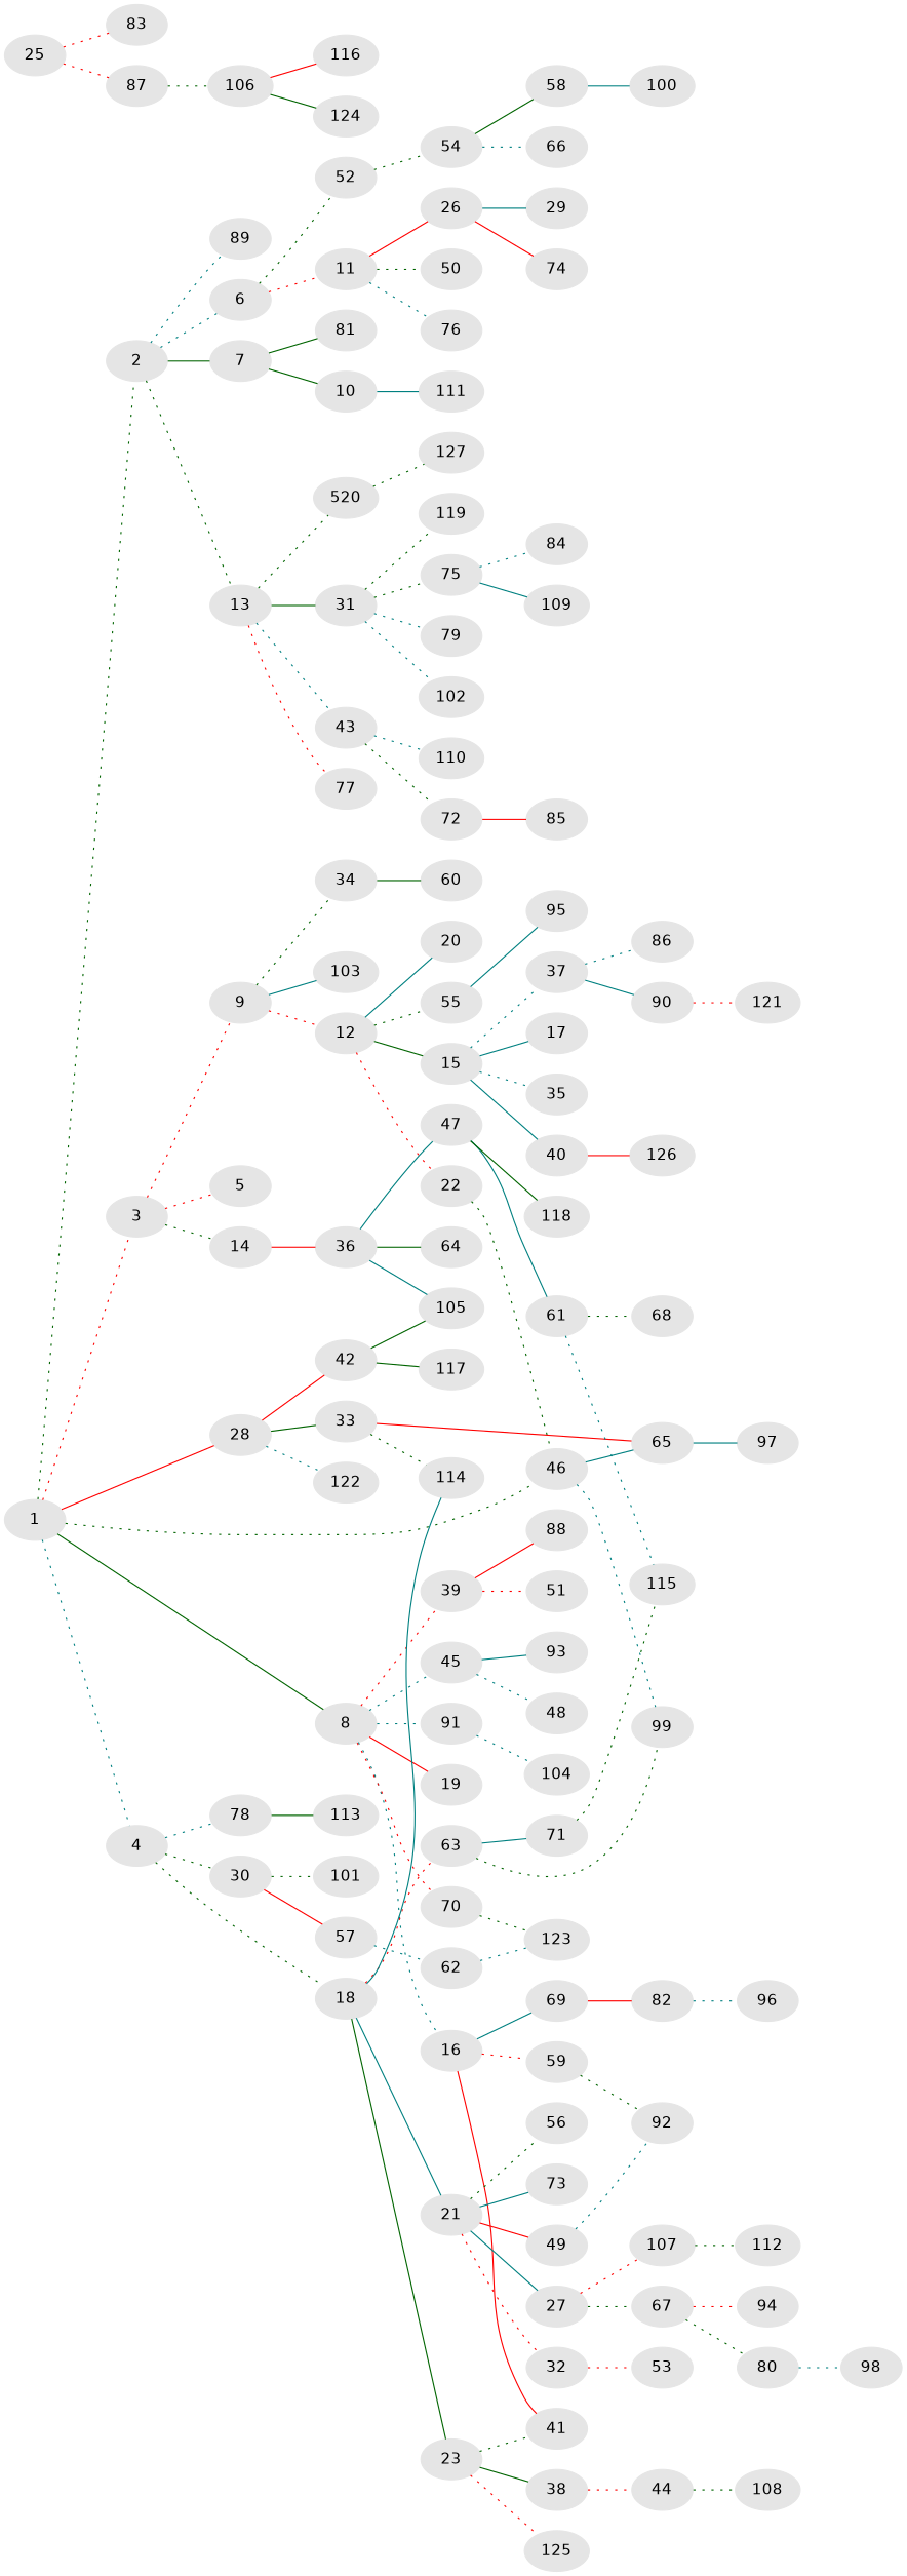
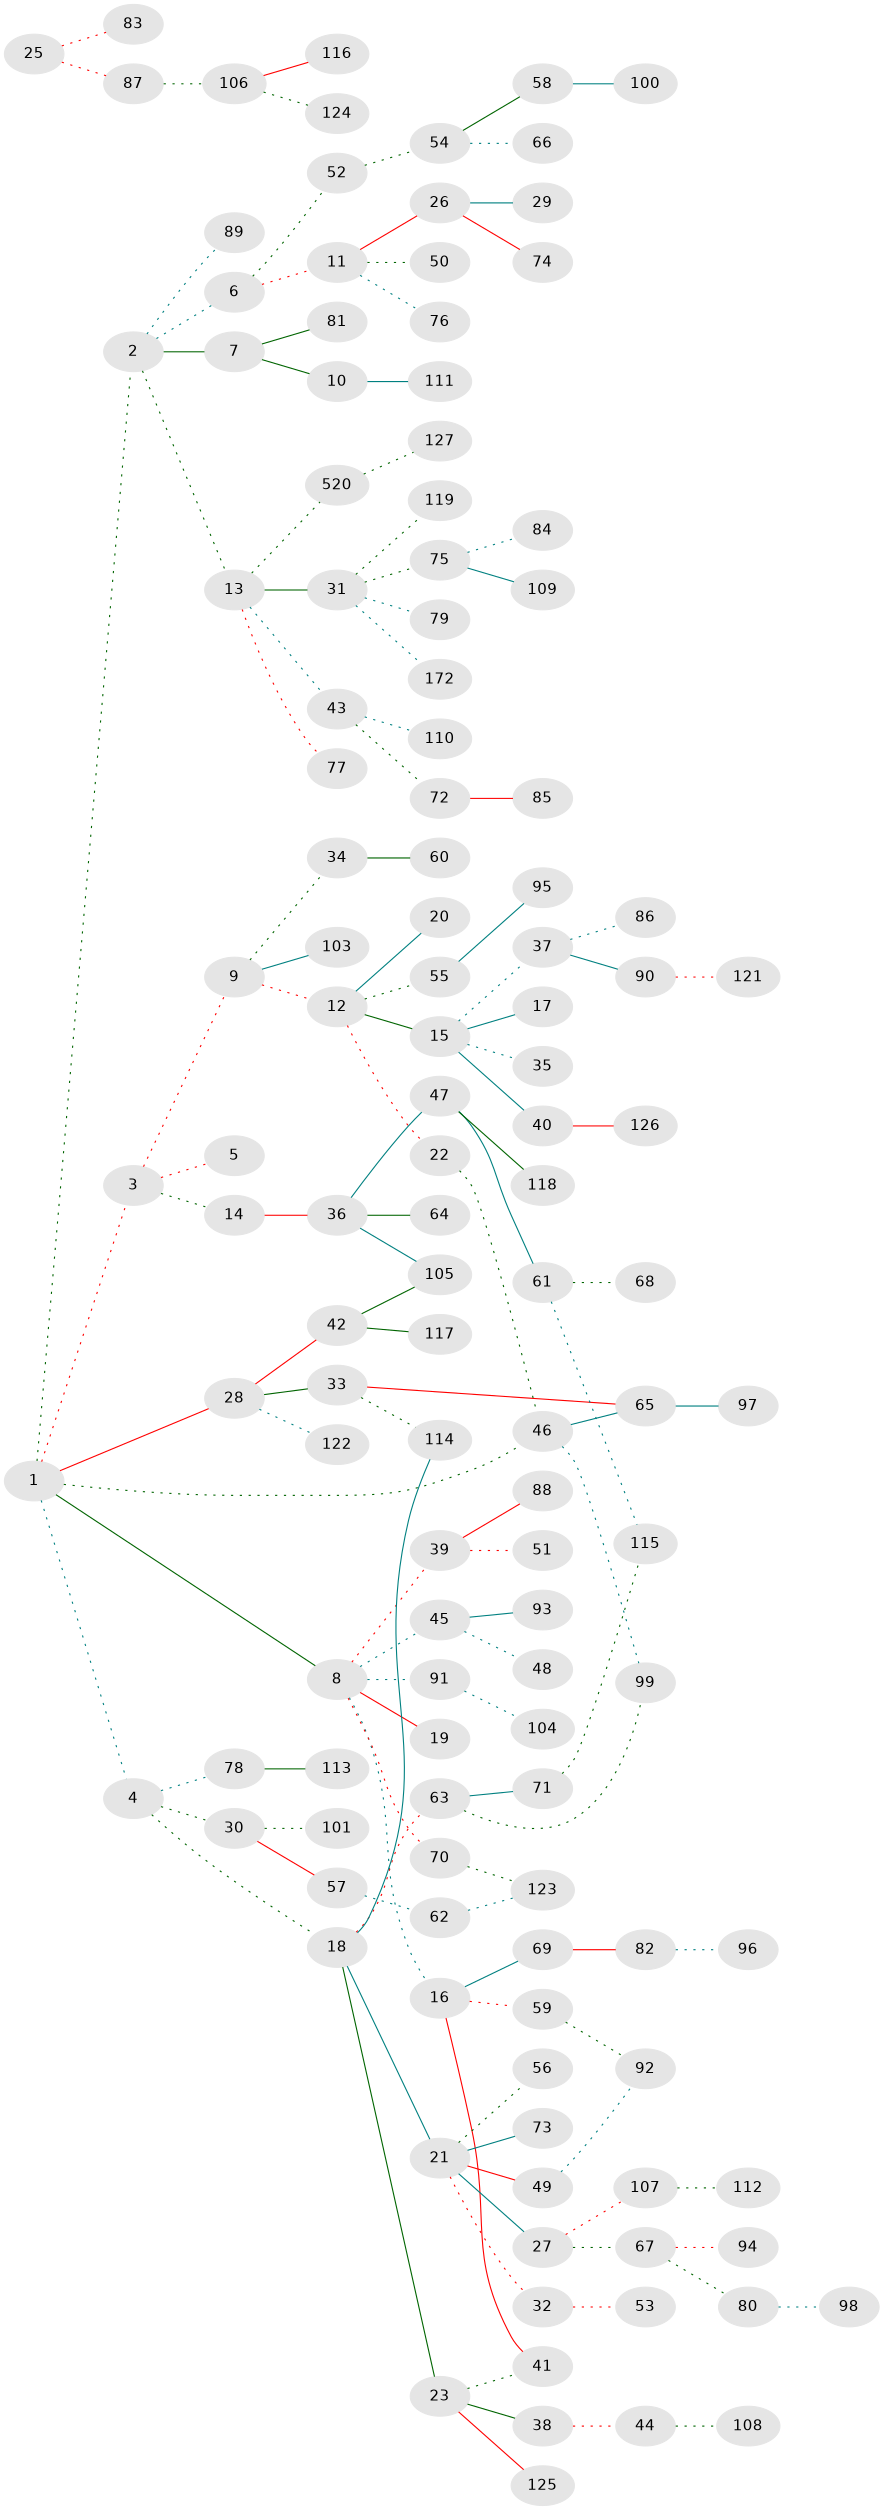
  graph {
    fontname="DejaVu Sans"
    rankdir=LR
    node [color=gray90 fontname="DejaVu Sans" style=filled]
    edge [color=teal fontname="DejaVu Sans" style=dotted]
    1
    2
    3
    4
    8
    28
    46
    6
    7
    13
    89
    5
    9
    14
    18
    30
    78
    16
    19
    39
    45
    70
    91
    33
    42
    122
    65
    99
    11
    52
    10
    81
    31
    43
    77
    n36 [label=520]
    12
    34
    103
    36
    21
    23
    63
    114
    57
    101
    113
    26
    50
    76
    54
    111
    41
    59
    69
    51
    88
    48
    93
    123
    104
    15
    20
    22
    55
    60
    29
    74
    17
    35
    37
    40
    95
    75
    79
-   102
+   102 [label=172]
    119
    72
    110
    127
    47
    64
    105
    86
    90
    126
    92
    82
    27
    32
    49
    56
    73
    38
    125
    71
    67
    107
    53
    44
    25
    83
    87
    106
    80
    94
    112
    117
    62
    84
    109
    97
    61
    118
    121
    108
    85
    68
    115
    58
    66
    100
    98
    96
    116
    124
    1 -- 2 [color=darkgreen]
    1 -- 3 [color=red]
    1 -- 4
    1 -- 8 [color=darkgreen style=solid]
    1 -- 28 [color=red style=solid]
    1 -- 46 [color=darkgreen]
    2 -- 6
    2 -- 7 [color=darkgreen style=solid]
    2 -- 13 [color=darkgreen]
    2 -- 89
    3 -- 5 [color=red]
    3 -- 9 [color=red]
    3 -- 14 [color=darkgreen]
    4 -- 18 [color=darkgreen]
    4 -- 30 [color=darkgreen]
    4 -- 78
    8 -- 16
    8 -- 19 [color=red style=solid]
    8 -- 39 [color=red]
    8 -- 45
    8 -- 70 [color=red]
    8 -- 91
    28 -- 33 [color=darkgreen style=solid]
    28 -- 42 [color=red style=solid]
    28 -- 122
    46 -- 65 [style=solid]
    46 -- 99
    6 -- 11 [color=red]
    6 -- 52 [color=darkgreen]
    7 -- 10 [color=darkgreen style=solid]
    7 -- 81 [color=darkgreen style=solid]
    13 -- 31 [color=darkgreen style=solid]
    13 -- 43
    13 -- 77 [color=red]
    13 -- n36 [color=darkgreen]
    9 -- 12 [color=red]
    9 -- 34 [color=darkgreen]
    9 -- 103 [style=solid]
    14 -- 36 [color=red style=solid]
    18 -- 21 [style=solid]
    18 -- 23 [color=darkgreen style=solid]
    18 -- 63 [color=red]
    18 -- 114 [style=solid]
    30 -- 57 [color=red style=solid]
    30 -- 101 [color=darkgreen]
    78 -- 113 [color=darkgreen style=solid]
    16 -- 41 [color=red style=solid]
    16 -- 59 [color=red]
    16 -- 69 [style=solid]
    39 -- 51 [color=red]
    39 -- 88 [color=red style=solid]
    45 -- 48
    45 -- 93 [style=solid]
    70 -- 123 [color=darkgreen]
    91 -- 104
    33 -- 65 [color=red style=solid]
    33 -- 114 [color=darkgreen]
    42 -- 105 [color=darkgreen style=solid]
    42 -- 117 [color=darkgreen style=solid]
    65 -- 97 [style=solid]
    11 -- 26 [color=red style=solid]
    11 -- 50 [color=darkgreen]
    11 -- 76
    52 -- 54 [color=darkgreen]
    10 -- 111 [style=solid]
    31 -- 75 [color=darkgreen]
    31 -- 79
    31 -- 102
    31 -- 119 [color=darkgreen]
    43 -- 72 [color=darkgreen]
    43 -- 110
    n36 -- 127 [color=darkgreen]
    12 -- 15 [color=darkgreen style=solid]
    12 -- 20 [style=solid]
    12 -- 22 [color=red]
    12 -- 55 [color=darkgreen]
    34 -- 60 [color=darkgreen style=solid]
    36 -- 47 [style=solid]
    36 -- 64 [color=darkgreen style=solid]
    36 -- 105 [style=solid]
    21 -- 27 [style=solid]
    21 -- 32 [color=red]
    21 -- 49 [color=red style=solid]
    21 -- 56 [color=darkgreen]
    21 -- 73 [style=solid]
    23 -- 41 [color=darkgreen]
    23 -- 38 [color=darkgreen style=solid]
-   23 -- 125 [color=red]
+   23 -- 125 [color=red style=solid]
    63 -- 99 [color=darkgreen]
    63 -- 71 [style=solid]
    57 -- 62
    26 -- 29 [style=solid]
    26 -- 74 [color=red style=solid]
    54 -- 58 [color=darkgreen style=solid]
    54 -- 66
    59 -- 92 [color=darkgreen]
    69 -- 82 [color=red style=solid]
    15 -- 17 [style=solid]
    15 -- 35
    15 -- 37
    15 -- 40 [style=solid]
    22 -- 46 [color=darkgreen]
    55 -- 95 [style=solid]
    37 -- 86
    37 -- 90 [style=solid]
    40 -- 126 [color=red style=solid]
    75 -- 84
    75 -- 109 [style=solid]
    72 -- 85 [color=red style=solid]
    47 -- 61 [style=solid]
    47 -- 118 [color=darkgreen style=solid]
    90 -- 121 [color=red]
    82 -- 96
    27 -- 67 [color=darkgreen]
    27 -- 107 [color=red]
    32 -- 53 [color=red]
    49 -- 92
    38 -- 44 [color=red]
    71 -- 115 [color=darkgreen]
    67 -- 80 [color=darkgreen]
    67 -- 94 [color=red]
    107 -- 112 [color=darkgreen]
    44 -- 108 [color=darkgreen]
    25 -- 83 [color=red]
    25 -- 87 [color=red]
    87 -- 106 [color=darkgreen]
    106 -- 116 [color=red style=solid]
-   106 -- 124 [color=darkgreen style=solid]
+   106 -- 124 [color=darkgreen]
    80 -- 98
    62 -- 123
    61 -- 68 [color=darkgreen]
    61 -- 115
    58 -- 100 [style=solid]
  }
